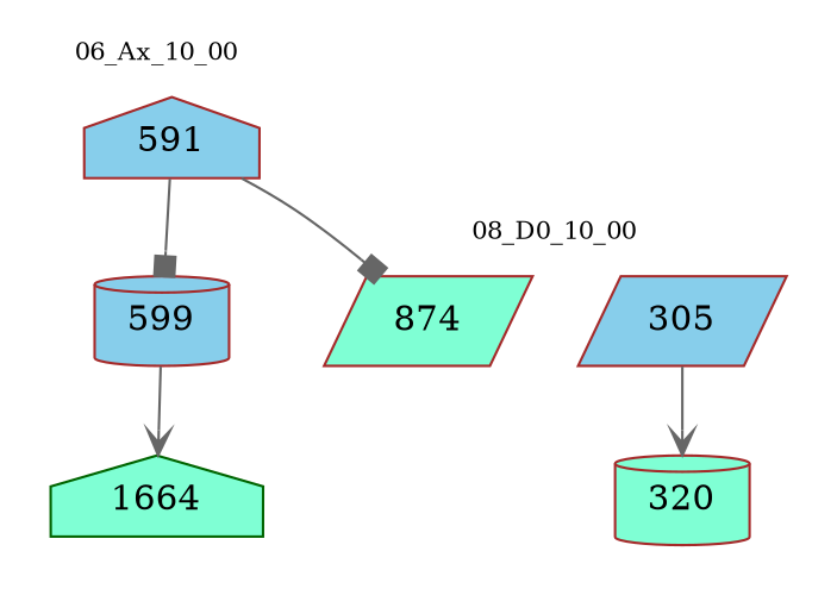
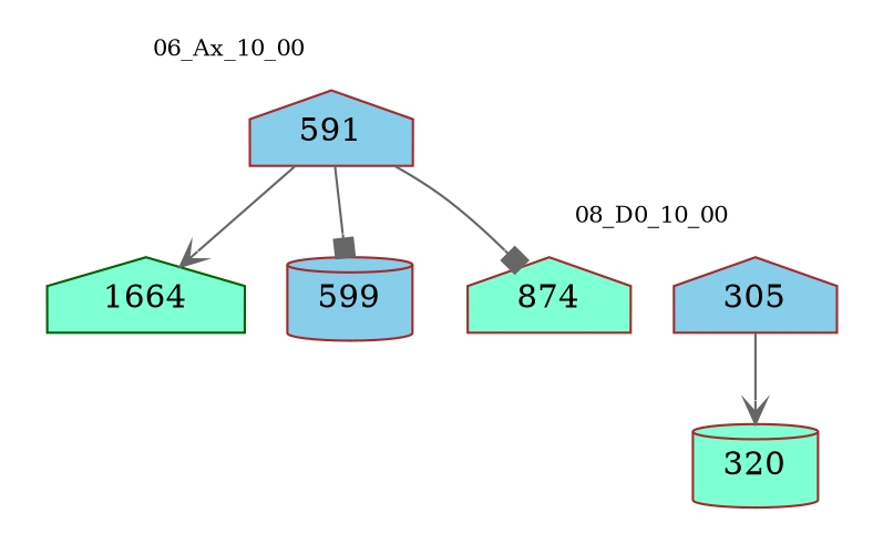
  digraph {
    node [color=brown fillcolor=skyblue shape=house style=filled]
    edge [arrowhead=vee color=gray40]
    n1 [label=591]
    n2 [color=darkgreen fillcolor=aquamarine label=1664]
    n3 [label=599 shape=cylinder]
-   n4 [label=305 shape=parallelogram]
+   n4 [label=305]
    n5 [fillcolor=aquamarine label=320 shape=cylinder]
-   n6 [fillcolor=aquamarine label=874 shape=parallelogram]
+   n6 [fillcolor=aquamarine label=874]
    subgraph cluster_1 {
      color=white
      fontsize=10
      label="06_Ax_10_00"
      n1
      n2
      n3
    }
    subgraph cluster_2 {
      color=white
      fontsize=10
      label="08_D0_10_00"
      n4
      n5
      n6
    }
-   n3 -> n2
+   n1 -> n2
    n1 -> n3 [arrowhead=box]
    n1 -> n6 [arrowhead=box]
    n4 -> n5
  }
